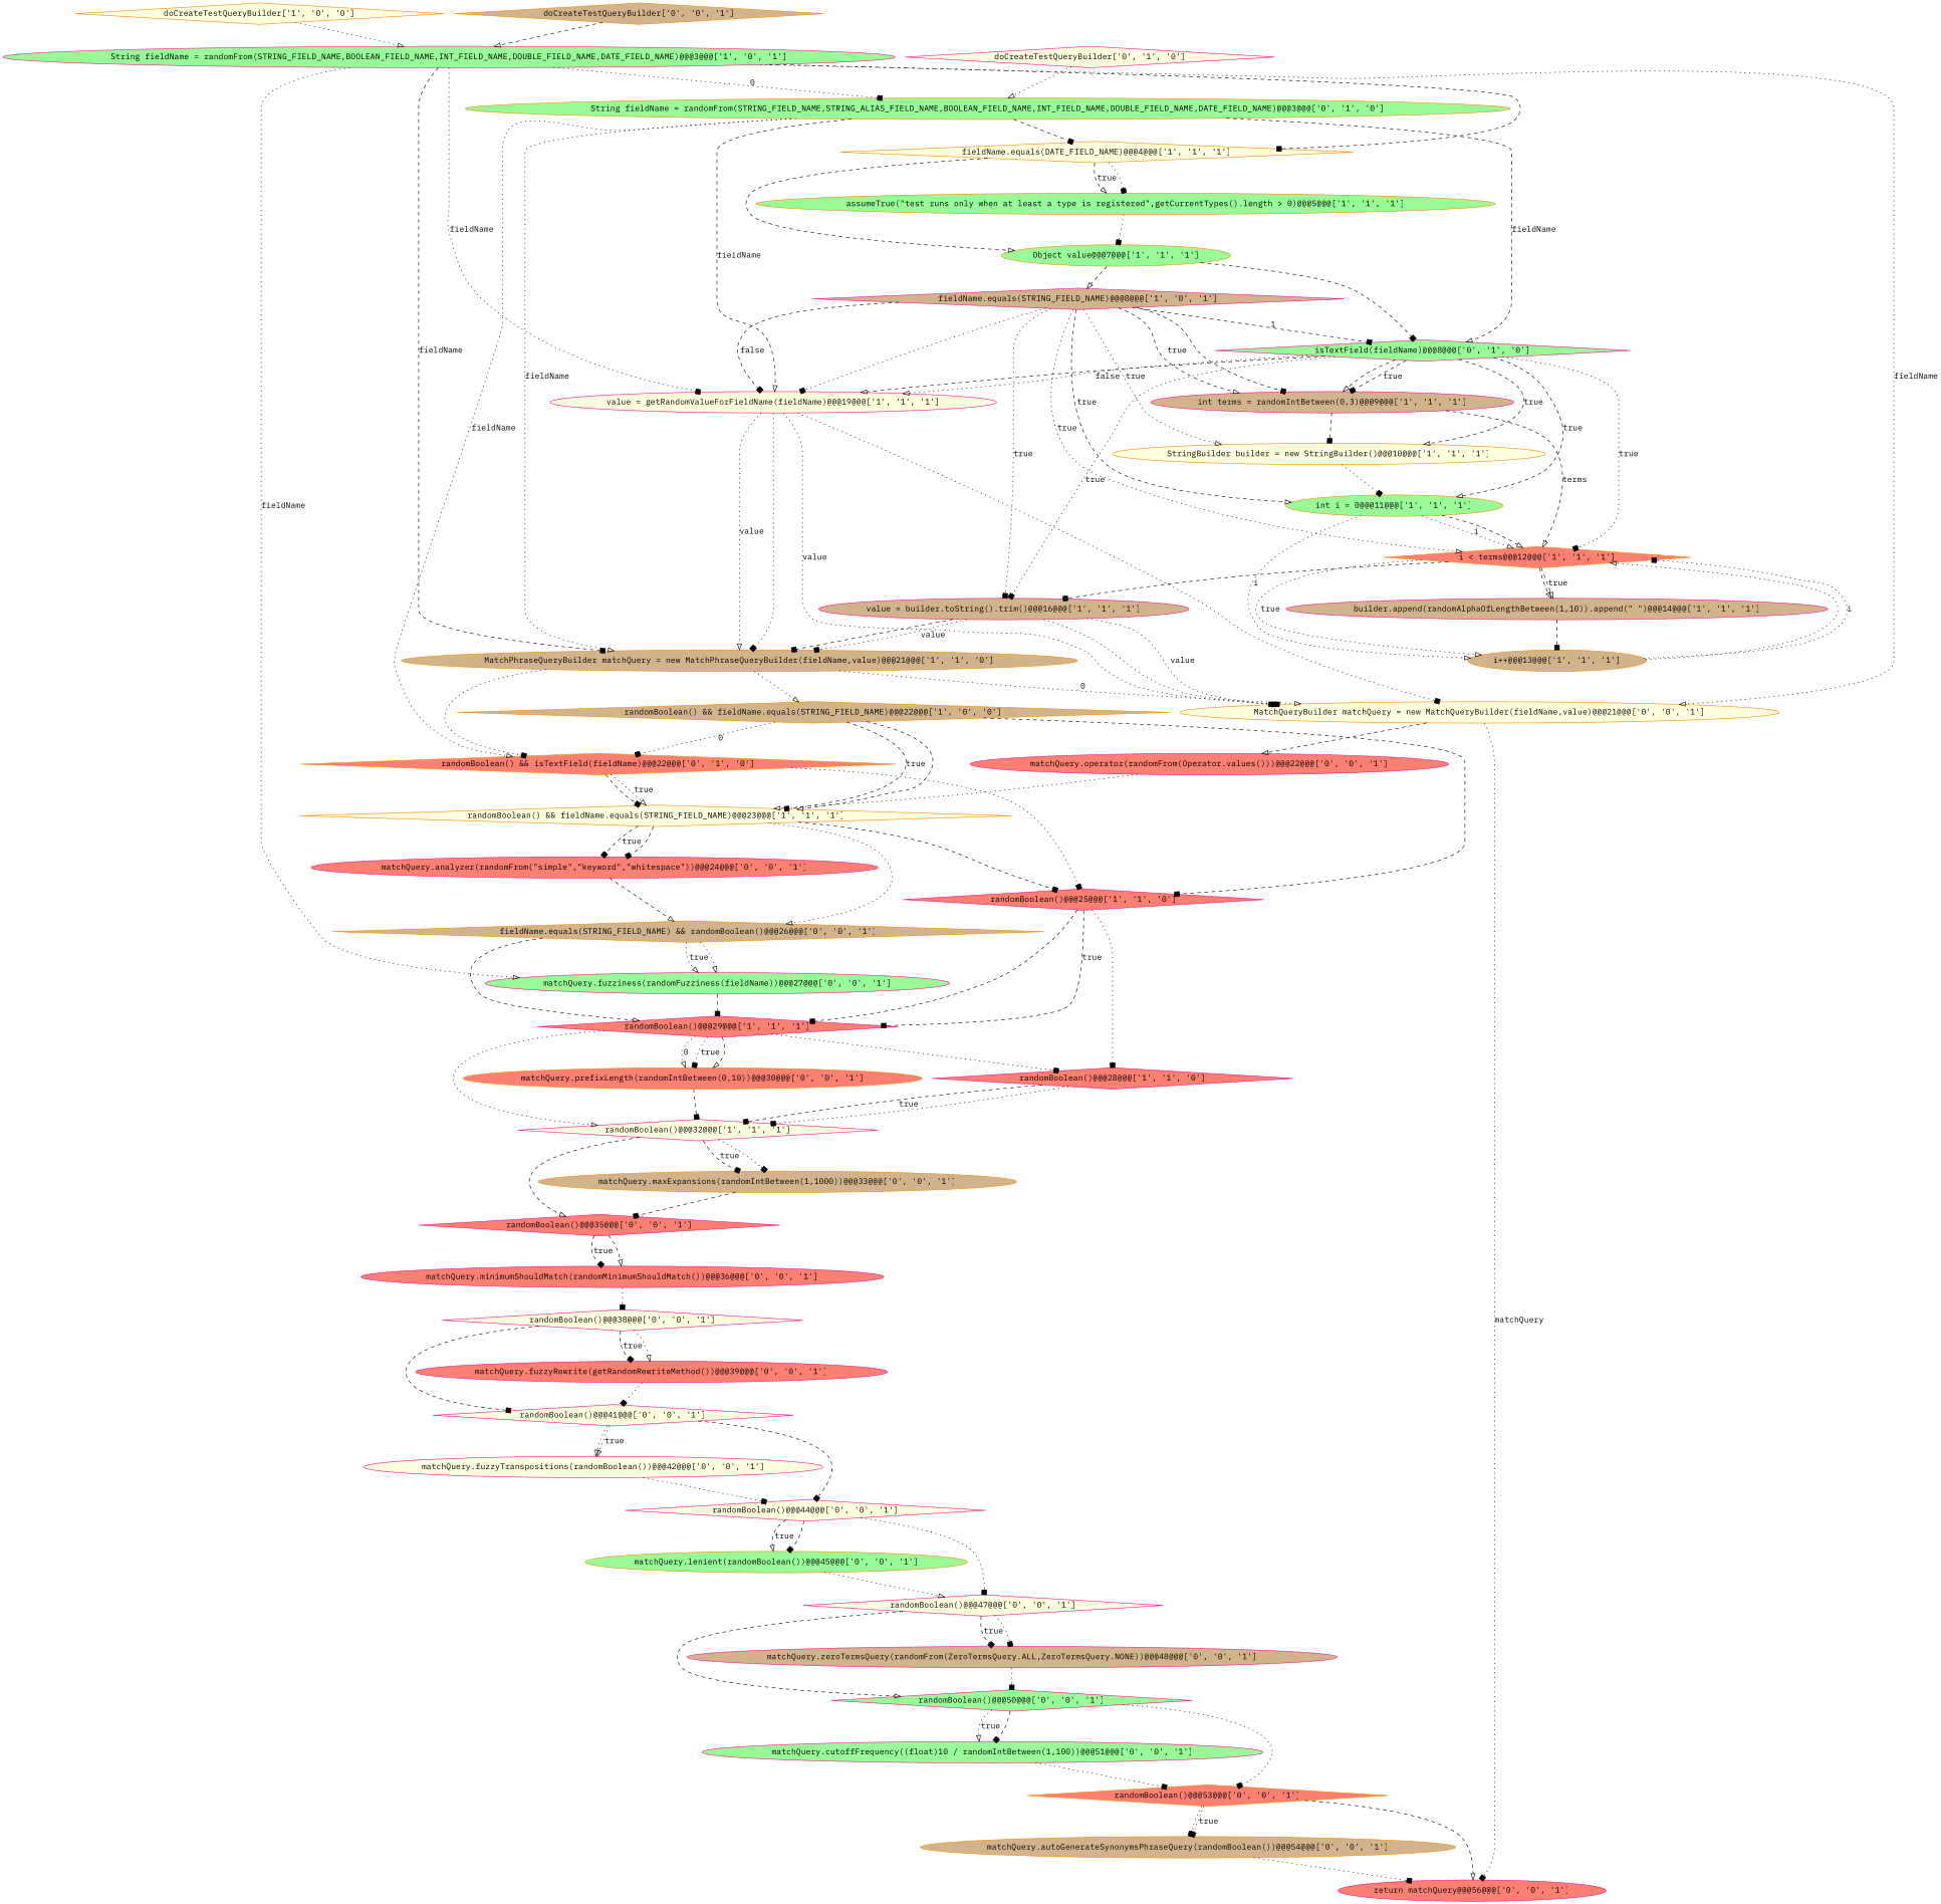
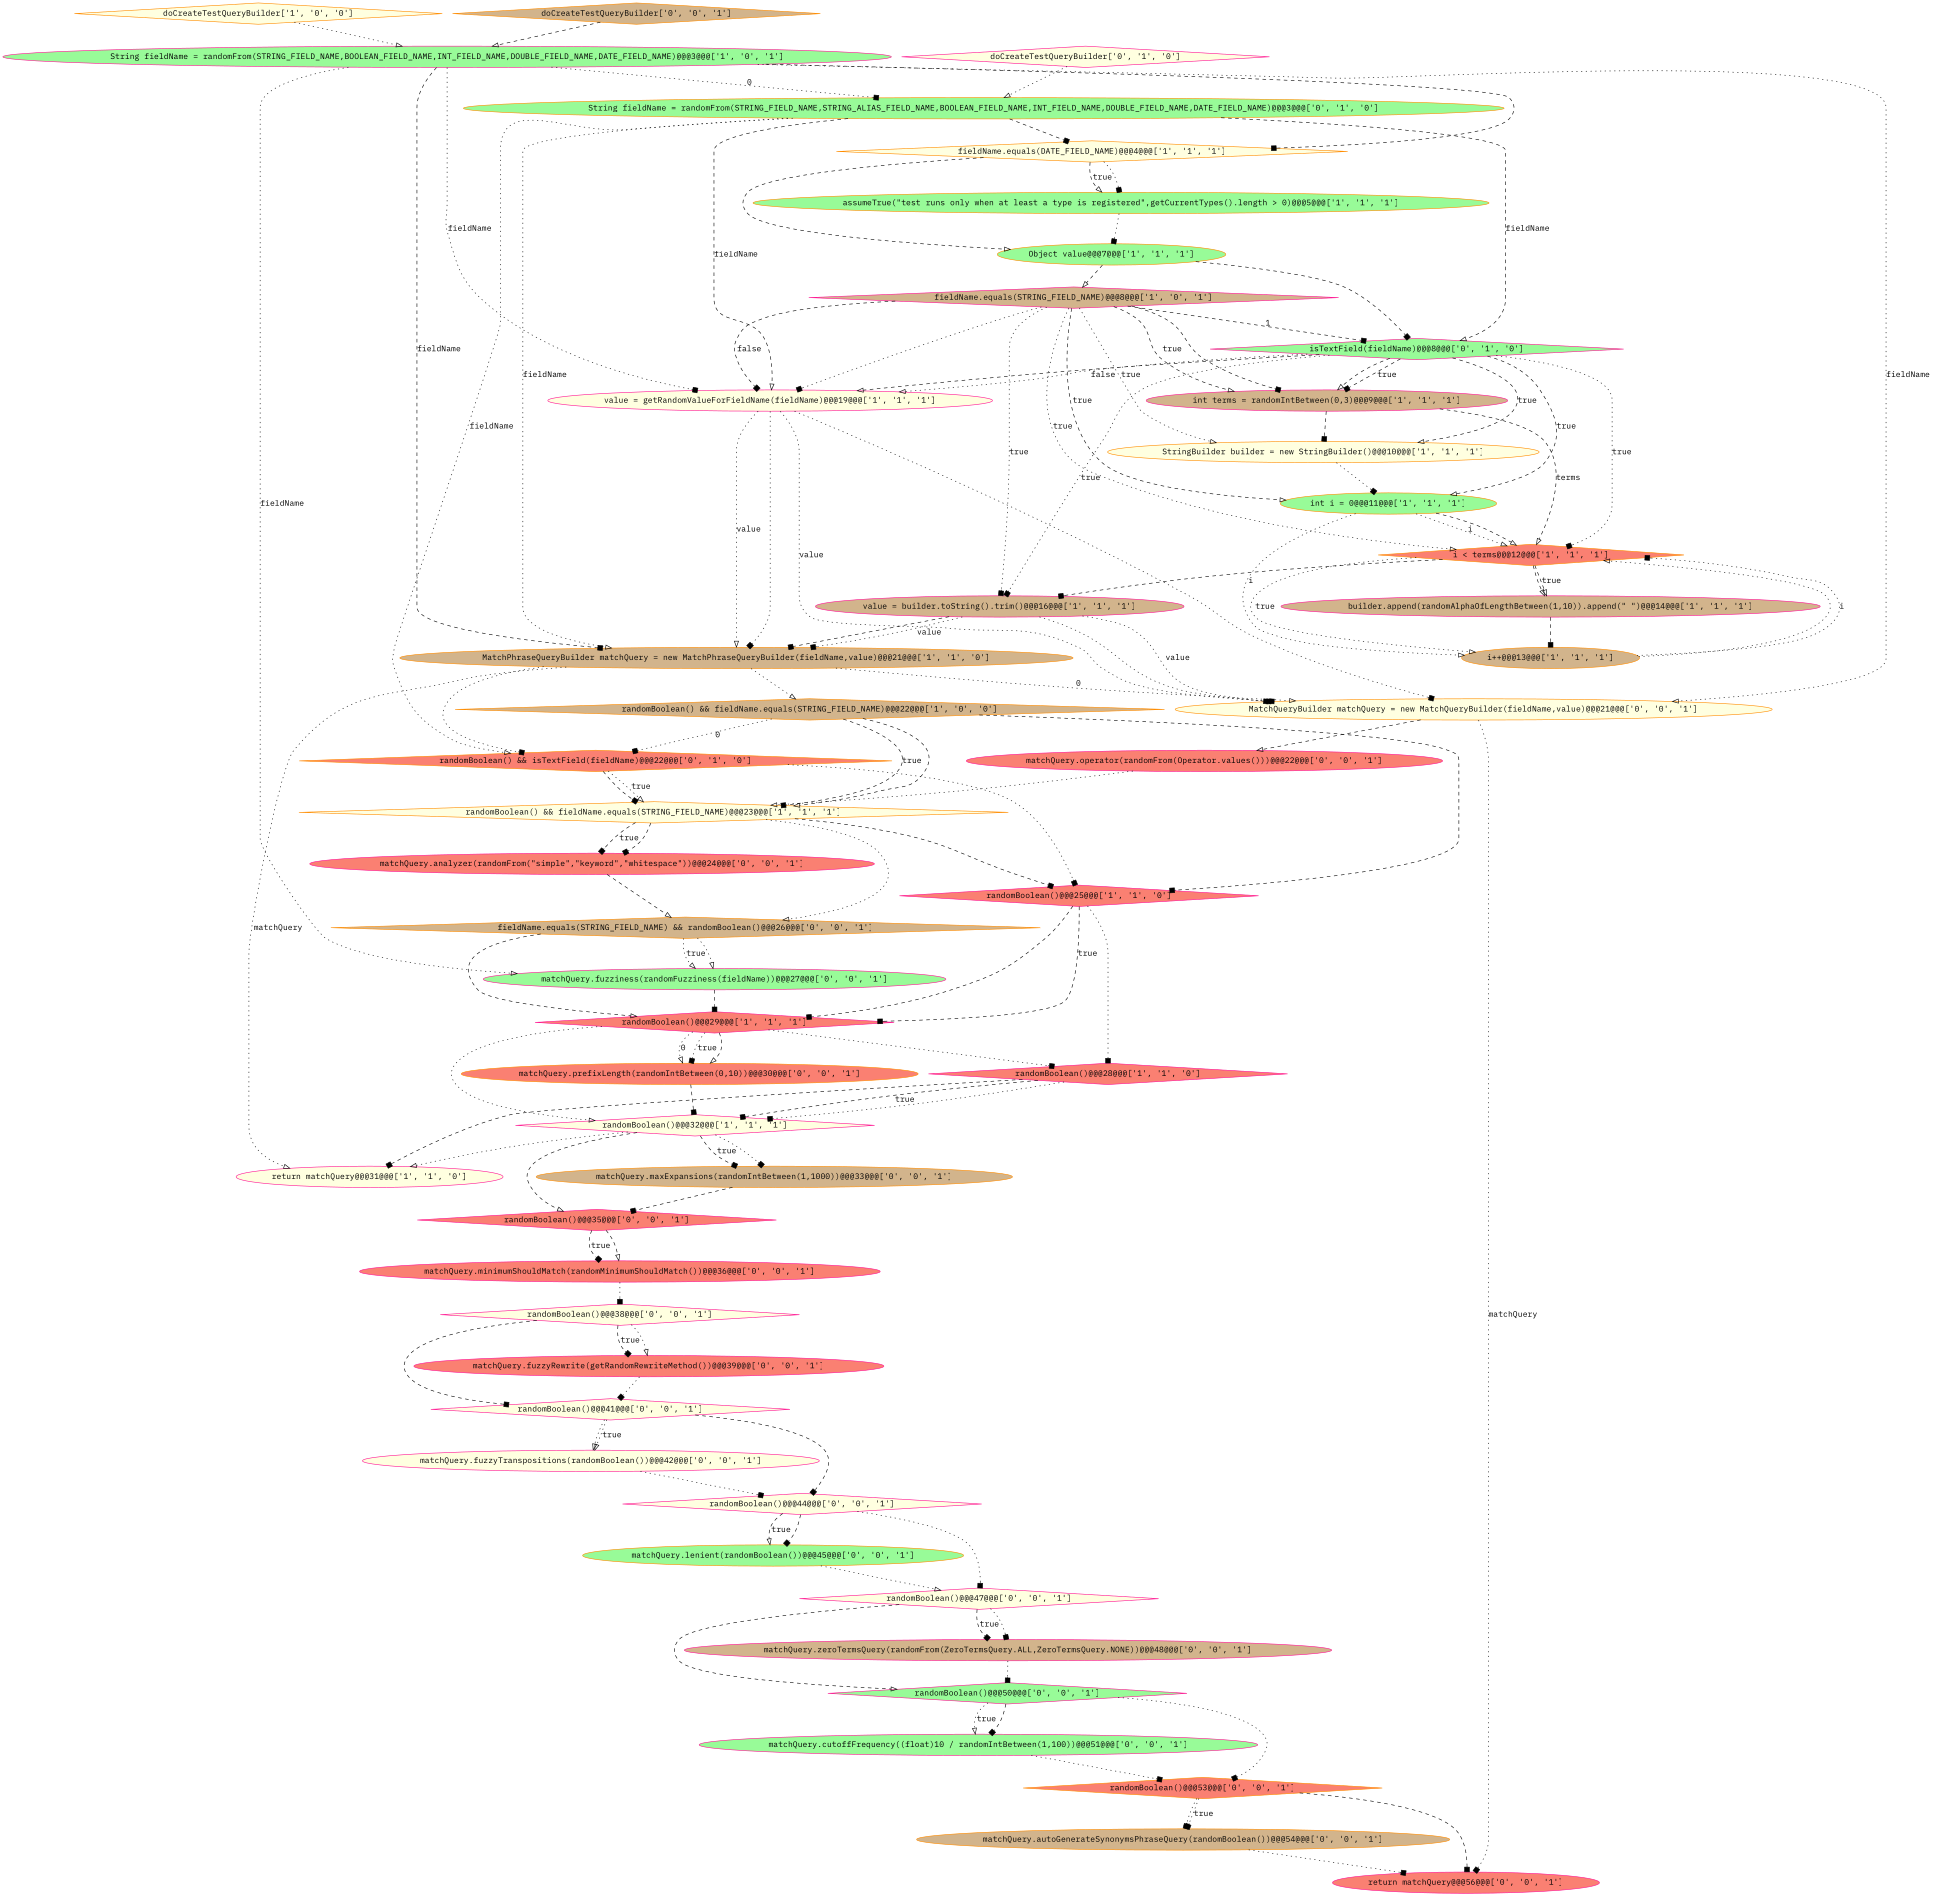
  digraph {
    fontname="IBM Plex Mono"
    node [color=deeppink fillcolor=lightyellow fontname="IBM Plex Mono" shape=ellipse style=filled]
    edge [arrowhead=box fontname="IBM Plex Mono" style=dotted]
    n1 [fillcolor=palegreen label="String fieldName = randomFrom(STRING_FIELD_NAME,BOOLEAN_FIELD_NAME,INT_FIELD_NAME,DOUBLE_FIELD_NAME,DATE_FIELD_NAME)@@@3@@@['1', '0', '1']"]
    n2 [label="value = getRandomValueForFieldName(fieldName)@@@19@@@['1', '1', '1']"]
    n3 [color=darkorange label="fieldName.equals(DATE_FIELD_NAME)@@@4@@@['1', '1', '1']" shape=diamond]
    n4 [color=darkorange fillcolor=tan label="MatchPhraseQueryBuilder matchQuery = new MatchPhraseQueryBuilder(fieldName,value)@@@21@@@['1', '1', '0']"]
    n5 [color=darkorange label="MatchQueryBuilder matchQuery = new MatchQueryBuilder(fieldName,value)@@@21@@@['0', '0', '1']"]
    n6 [fillcolor=palegreen label="matchQuery.fuzziness(randomFuzziness(fieldName))@@@27@@@['0', '0', '1']"]
    n7 [color=darkorange fillcolor=palegreen label="String fieldName = randomFrom(STRING_FIELD_NAME,STRING_ALIAS_FIELD_NAME,BOOLEAN_FIELD_NAME,INT_FIELD_NAME,DOUBLE_FIELD_NAME,DATE_FIELD_NAME)@@@3@@@['0', '1', '0']"]
    n8 [color=darkorange fillcolor=palegreen label="assumeTrue(\"test runs only when at least a type is registered\",getCurrentTypes().length > 0)@@@5@@@['1', '1', '1']"]
    n9 [color=darkorange fillcolor=palegreen label="Object value@@@7@@@['1', '1', '1']"]
+   n10 [label="return matchQuery@@@31@@@['1', '1', '0']"]
    n11 [color=darkorange fillcolor=tan label="randomBoolean() && fieldName.equals(STRING_FIELD_NAME)@@@22@@@['1', '0', '0']" shape=diamond]
    n12 [color=darkorange fillcolor=salmon label="randomBoolean() && isTextField(fieldName)@@@22@@@['0', '1', '0']" shape=diamond]
    n13 [fillcolor=salmon label="return matchQuery@@@56@@@['0', '0', '1']"]
    n14 [fillcolor=salmon label="matchQuery.operator(randomFrom(Operator.values()))@@@22@@@['0', '0', '1']"]
    n15 [fillcolor=salmon label="randomBoolean()@@@29@@@['1', '1', '1']" shape=diamond]
    n16 [fillcolor=palegreen label="isTextField(fieldName)@@@8@@@['0', '1', '0']" shape=diamond]
    n17 [color=darkorange label="doCreateTestQueryBuilder['1', '0', '0']" shape=diamond]
    n18 [fillcolor=salmon label="randomBoolean()@@@28@@@['1', '1', '0']" shape=diamond]
    n19 [label="randomBoolean()@@@32@@@['1', '1', '1']" shape=diamond]
    n20 [fillcolor=salmon label="randomBoolean()@@@35@@@['0', '0', '1']" shape=diamond]
    n21 [color=darkorange fillcolor=tan label="matchQuery.maxExpansions(randomIntBetween(1,1000))@@@33@@@['0', '0', '1']"]
    n22 [color=darkorange fillcolor=tan label="matchQuery.autoGenerateSynonymsPhraseQuery(randomBoolean())@@@54@@@['0', '0', '1']"]
    n23 [color=darkorange fillcolor=salmon label="i < terms@@@12@@@['1', '1', '1']" shape=diamond]
    n24 [fillcolor=tan label="builder.append(randomAlphaOfLengthBetween(1,10)).append(\" \")@@@14@@@['1', '1', '1']"]
    n25 [fillcolor=tan label="value = builder.toString().trim()@@@16@@@['1', '1', '1']"]
    n26 [color=darkorange fillcolor=tan label="i++@@@13@@@['1', '1', '1']"]
    n27 [fillcolor=palegreen label="randomBoolean()@@@50@@@['0', '0', '1']" shape=diamond]
    n28 [color=darkorange fillcolor=salmon label="randomBoolean()@@@53@@@['0', '0', '1']" shape=diamond]
    n29 [fillcolor=palegreen label="matchQuery.cutoffFrequency((float)10 / randomIntBetween(1,100))@@@51@@@['0', '0', '1']"]
    n30 [fillcolor=tan label="fieldName.equals(STRING_FIELD_NAME)@@@8@@@['1', '0', '1']" shape=diamond]
    n31 [fillcolor=salmon label="matchQuery.minimumShouldMatch(randomMinimumShouldMatch())@@@36@@@['0', '0', '1']"]
    n32 [color=darkorange fillcolor=tan label="fieldName.equals(STRING_FIELD_NAME) && randomBoolean()@@@26@@@['0', '0', '1']" shape=diamond]
    n33 [color=darkorange fillcolor=salmon label="matchQuery.prefixLength(randomIntBetween(0,10))@@@30@@@['0', '0', '1']"]
    n34 [color=darkorange label="randomBoolean() && fieldName.equals(STRING_FIELD_NAME)@@@23@@@['1', '1', '1']" shape=diamond]
    n35 [fillcolor=salmon label="randomBoolean()@@@25@@@['1', '1', '0']" shape=diamond]
    n36 [fillcolor=salmon label="matchQuery.analyzer(randomFrom(\"simple\",\"keyword\",\"whitespace\"))@@@24@@@['0', '0', '1']"]
    n37 [label="doCreateTestQueryBuilder['0', '1', '0']" shape=diamond]
    n38 [fillcolor=salmon label="matchQuery.fuzzyRewrite(getRandomRewriteMethod())@@@39@@@['0', '0', '1']"]
    n39 [label="randomBoolean()@@@41@@@['0', '0', '1']" shape=diamond]
    n40 [label="randomBoolean()@@@44@@@['0', '0', '1']" shape=diamond]
    n41 [label="matchQuery.fuzzyTranspositions(randomBoolean())@@@42@@@['0', '0', '1']"]
    n42 [fillcolor=tan label="int terms = randomIntBetween(0,3)@@@9@@@['1', '1', '1']"]
    n43 [color=darkorange label="StringBuilder builder = new StringBuilder()@@@10@@@['1', '1', '1']"]
    n44 [color=darkorange fillcolor=palegreen label="int i = 0@@@11@@@['1', '1', '1']"]
    n45 [label="randomBoolean()@@@38@@@['0', '0', '1']" shape=diamond]
    n46 [fillcolor=tan label="matchQuery.zeroTermsQuery(randomFrom(ZeroTermsQuery.ALL,ZeroTermsQuery.NONE))@@@48@@@['0', '0', '1']"]
    n47 [label="randomBoolean()@@@47@@@['0', '0', '1']" shape=diamond]
    n48 [color=darkorange fillcolor=palegreen label="matchQuery.lenient(randomBoolean())@@@45@@@['0', '0', '1']"]
    n49 [color=darkorange fillcolor=tan label="doCreateTestQueryBuilder['0', '0', '1']" shape=diamond]
    n1 -> n2 [label=fieldName]
    n1 -> n3 [style=dashed]
    n1 -> n4 [label=fieldName style=dashed]
    n1 -> n5 [arrowhead=onormal label=fieldName]
    n1 -> n6 [arrowhead=onormal label=fieldName]
    n1 -> n7 [label=0]
    n2 -> n4
    n2 -> n4 [arrowhead=onormal label=value]
    n2 -> n5
    n2 -> n5 [label=value]
    n3 -> n8 [arrowhead=onormal label=true style=dashed]
    n3 -> n8
    n3 -> n9 [arrowhead=onormal style=dashed]
    n4 -> n5 [arrowhead=onormal label=0]
+   n4 -> n10 [arrowhead=onormal label=matchQuery]
    n4 -> n11 [arrowhead=onormal]
    n4 -> n12
    n5 -> n13 [label=matchQuery]
    n5 -> n14 [arrowhead=onormal style=dashed]
    n6 -> n15 [style=dashed]
    n7 -> n2 [arrowhead=onormal label=fieldName style=dashed]
    n7 -> n3 [style=dashed]
    n7 -> n4 [arrowhead=onormal label=fieldName]
    n7 -> n12 [arrowhead=onormal label=fieldName]
    n7 -> n16 [arrowhead=onormal label=fieldName style=dashed]
    n8 -> n9
    n9 -> n16 [style=dashed]
    n9 -> n30 [arrowhead=onormal style=dashed]
    n11 -> n12 [label=0]
    n11 -> n34 [label=true style=dashed]
    n11 -> n34 [arrowhead=onormal style=dashed]
    n11 -> n35 [style=dashed]
    n12 -> n34 [style=dashed]
    n12 -> n34 [arrowhead=onormal label=true]
    n12 -> n35
    n14 -> n34 [arrowhead=onormal]
    n15 -> n18
    n15 -> n19 [arrowhead=onormal]
    n15 -> n33 [arrowhead=onormal style=dashed]
    n15 -> n33 [arrowhead=onormal label=0]
    n15 -> n33 [label=true]
    n16 -> n2 [arrowhead=onormal style=dashed]
    n16 -> n2 [arrowhead=onormal label=false]
    n16 -> n23 [label=true]
    n16 -> n25 [label=true]
    n16 -> n42 [label=true style=dashed]
    n16 -> n42 [arrowhead=onormal style=dashed]
    n16 -> n43 [arrowhead=onormal label=true style=dashed]
    n16 -> n44 [arrowhead=onormal label=true style=dashed]
    n17 -> n1 [arrowhead=onormal]
+   n18 -> n10 [style=dashed]
    n18 -> n19 [label=true style=dashed]
    n18 -> n19
+   n19 -> n10 [arrowhead=onormal]
    n19 -> n20 [arrowhead=onormal style=dashed]
    n19 -> n21 [label=true style=dashed]
    n19 -> n21
    n20 -> n31 [arrowhead=onormal style=dashed]
    n20 -> n31 [label=true style=dashed]
    n21 -> n20 [style=dashed]
    n22 -> n13
    n23 -> n24 [arrowhead=onormal label=true style=dashed]
    n23 -> n24 [arrowhead=onormal style=dashed]
    n23 -> n25 [style=dashed]
    n23 -> n26 [arrowhead=onormal label=true]
    n24 -> n26 [style=dashed]
    n25 -> n4 [style=dashed]
    n25 -> n4 [label=value]
    n25 -> n5 [label=value]
    n25 -> n5
    n26 -> n23 [arrowhead=onormal]
    n26 -> n23 [label=i]
    n27 -> n28
    n27 -> n29 [style=dashed]
    n27 -> n29 [arrowhead=onormal label=true]
-   n28 -> n13 [arrowhead=onormal style=dashed]
+   n28 -> n13 [style=dashed]
    n28 -> n22
    n28 -> n22 [label=true]
    n29 -> n28
    n30 -> n2 [label=false style=dashed]
    n30 -> n2
    n30 -> n16 [label=1 style=dashed]
    n30 -> n23 [arrowhead=onormal label=true]
    n30 -> n25 [label=true]
    n30 -> n42 [style=dashed]
    n30 -> n42 [arrowhead=onormal label=true style=dashed]
    n30 -> n43 [arrowhead=onormal label=true]
    n30 -> n44 [arrowhead=onormal label=true style=dashed]
    n31 -> n45
    n32 -> n6 [arrowhead=onormal label=true]
    n32 -> n6 [arrowhead=onormal]
    n32 -> n15 [arrowhead=onormal style=dashed]
    n33 -> n19 [style=dashed]
    n34 -> n32 [arrowhead=onormal]
    n34 -> n35 [style=dashed]
    n34 -> n36 [label=true style=dashed]
    n34 -> n36 [style=dashed]
    n35 -> n15 [label=true style=dashed]
    n35 -> n15 [style=dashed]
    n35 -> n18
    n36 -> n32 [arrowhead=onormal style=dashed]
    n37 -> n7 [arrowhead=onormal]
    n38 -> n39
    n39 -> n40 [style=dashed]
    n39 -> n41 [arrowhead=onormal label=true]
    n39 -> n41 [arrowhead=onormal]
    n40 -> n47
    n40 -> n48 [style=dashed]
    n40 -> n48 [arrowhead=onormal label=true style=dashed]
    n41 -> n40
    n42 -> n23 [arrowhead=onormal label=terms style=dashed]
    n42 -> n43 [style=dashed]
    n43 -> n44
    n44 -> n23 [arrowhead=onormal label=i]
    n44 -> n23 [arrowhead=onormal style=dashed]
    n44 -> n26 [arrowhead=onormal label=i]
    n45 -> n38 [label=true style=dashed]
    n45 -> n38 [arrowhead=onormal]
    n45 -> n39 [style=dashed]
    n46 -> n27
    n47 -> n27 [arrowhead=onormal style=dashed]
    n47 -> n46 [label=true style=dashed]
    n47 -> n46
    n48 -> n47 [arrowhead=onormal]
    n49 -> n1 [arrowhead=onormal style=dashed]
  }
